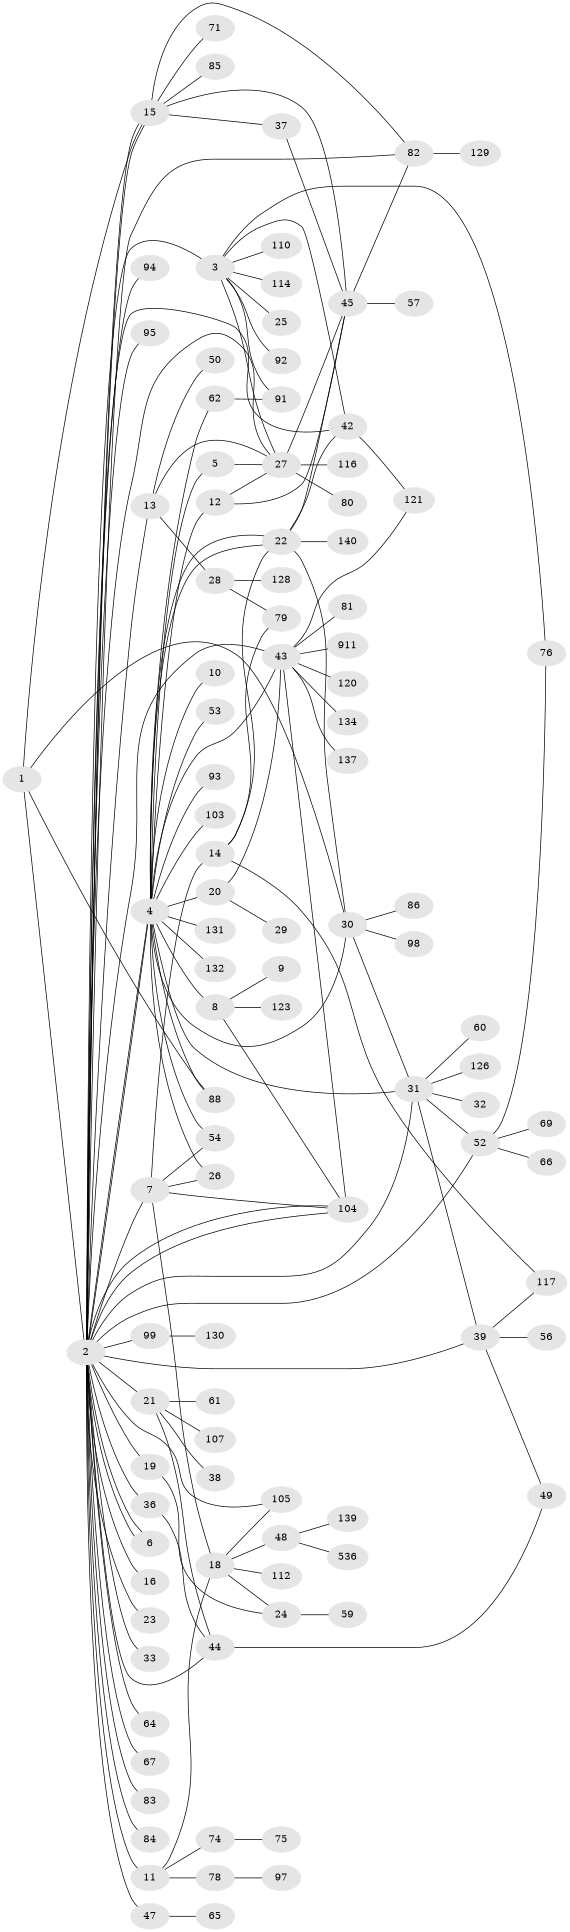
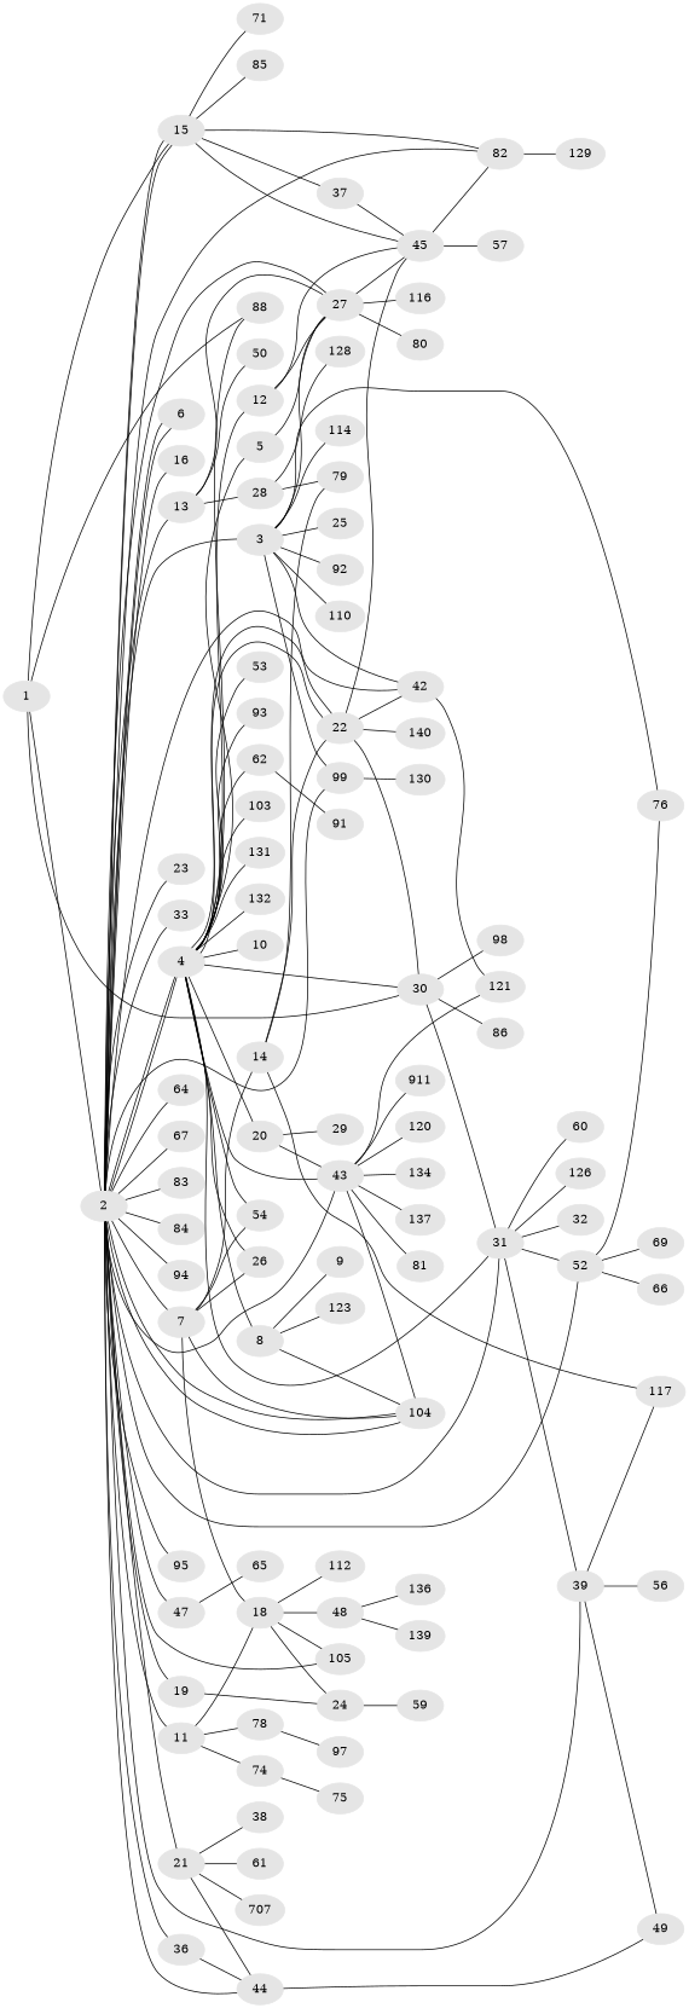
  graph {
    rankdir=LR
    node [color=gray90 style=filled]
    1 [super="+34"]
    2 [super="+40"]
    15 [super="+63"]
    30 [super="+119"]
    88
    3 [super="+113"]
    4 [super="+108"]
    6
    7 [super="+73"]
    11 [super="+17"]
    13
    16 [super="+61"]
    19
    21 [super="+41"]
    23
    27 [super="+35"]
    31 [super="+58"]
    33
    36
    39 [super="+124"]
    42 [super="+89"]
    43 [super="+72"]
    44 [super="+77"]
    47 [super="+102"]
    52 [super="+118"]
    64
    67
    82 [super="+87"]
    83
    84
    94
    95
    99 [super="+109"]
    104
    105 [super="+135"]
    45 [super="+46"]
    37
    71
    85
    86
    98
    25 [super="+133"]
    76
    92
    110
    114
    5 [super="+125"]
    8 [super="+51"]
    10 [super="+55"]
    12
    20
    22 [super="+96"]
    26
    53
    54 [super="+115"]
    62
    93
    103
    131
    132
    14 [super="+90"]
    18 [super="+138"]
    74
    78
    28 [super="+122"]
    50 [super="+100"]
    24 [super="+141"]
    38
    n69 [label=61]
-   107
+   107 [label=707]
    80 [super="+106"]
    116
    32
    60 [super="+127"]
    126
    117
    49 [super="+70"]
    56
    121
    81
    n81 [label=911]
    120
    134
    137
    65
    66
    69
    129
    130
    9
    123
    29
    140
    91
    79
    48
    112
    75
    97
    57
    128
    59
-   136 [label=536]
+   136
    139
    1 -- 2
    1 -- 15
    1 -- 30
    1 -- 88
    2 -- 15
    2 -- 15
    2 -- 3
    2 -- 4
    2 -- 4
    2 -- 6
    2 -- 6
    2 -- 7
    2 -- 11
    2 -- 13
    2 -- 16
    2 -- 19
    2 -- 21
    2 -- 23
    2 -- 27
    2 -- 31
    2 -- 33
    2 -- 36
    2 -- 39
    2 -- 42
    2 -- 43
    2 -- 44 [weight=2]
    2 -- 47
    2 -- 52
    2 -- 64
    2 -- 67
    2 -- 82
    2 -- 83
    2 -- 84
    2 -- 94
    2 -- 95
    2 -- 99
    2 -- 104
    2 -- 104
    2 -- 105 [weight=2]
    15 -- 82
    15 -- 45
    15 -- 37
    15 -- 71
    15 -- 85
    30 -- 31
    30 -- 86
    30 -- 98
    3 -- 27
    3 -- 42
-   3 -- 91
+   3 -- 99
    3 -- 25
    3 -- 76
    3 -- 92
    3 -- 110
    3 -- 114
    4 -- 30
    4 -- 88
    4 -- 31
    4 -- 43
    4 -- 5
    4 -- 8 [weight=2]
    4 -- 10
    4 -- 12
    4 -- 20
    4 -- 22
    4 -- 22
    4 -- 26
    4 -- 53
    4 -- 54
    4 -- 62
    4 -- 93
    4 -- 103
    4 -- 131
    4 -- 132
    7 -- 104
    7 -- 26
    7 -- 54
    7 -- 14
    7 -- 18
    11 -- 18
    11 -- 74
    11 -- 78
    13 -- 27
    13 -- 28
    13 -- 50
    19 -- 24
    21 -- 44
    21 -- 38
    21 -- n69
    21 -- 107
    27 -- 45
    27 -- 80
    27 -- 116
    31 -- 39
    31 -- 52
    31 -- 32
    31 -- 60
    31 -- 126
    36 -- 44
    39 -- 117
    39 -- 49
    39 -- 56
    42 -- 121
    43 -- 104
    43 -- 121
    43 -- 81
    43 -- n81
    43 -- 120
    43 -- 134
    43 -- 137
    44 -- 49
    47 -- 65
    52 -- 76
    52 -- 66
    52 -- 69
    82 -- 129
    99 -- 130
    45 -- 82
    45 -- 57
    37 -- 45
    5 -- 27
    8 -- 104
    8 -- 9
    8 -- 123
    12 -- 27
    12 -- 45
    20 -- 43
    20 -- 29
    22 -- 30
    22 -- 42
    22 -- 45
    22 -- 140
    62 -- 91
    14 -- 22
    14 -- 117
    14 -- 79
    18 -- 105
    18 -- 24
    18 -- 48
    18 -- 112
    74 -- 75
    78 -- 97
    28 -- 79
    28 -- 128
    24 -- 59
    48 -- 136
    48 -- 139
  }
